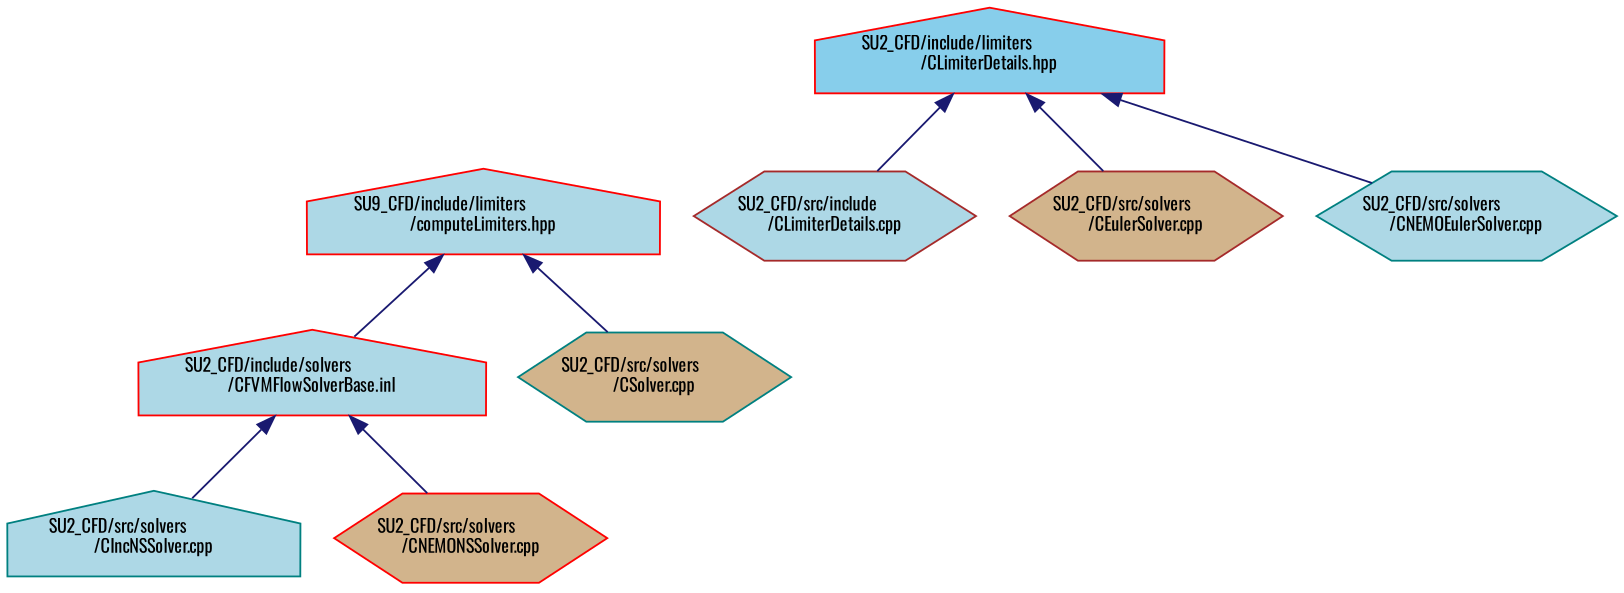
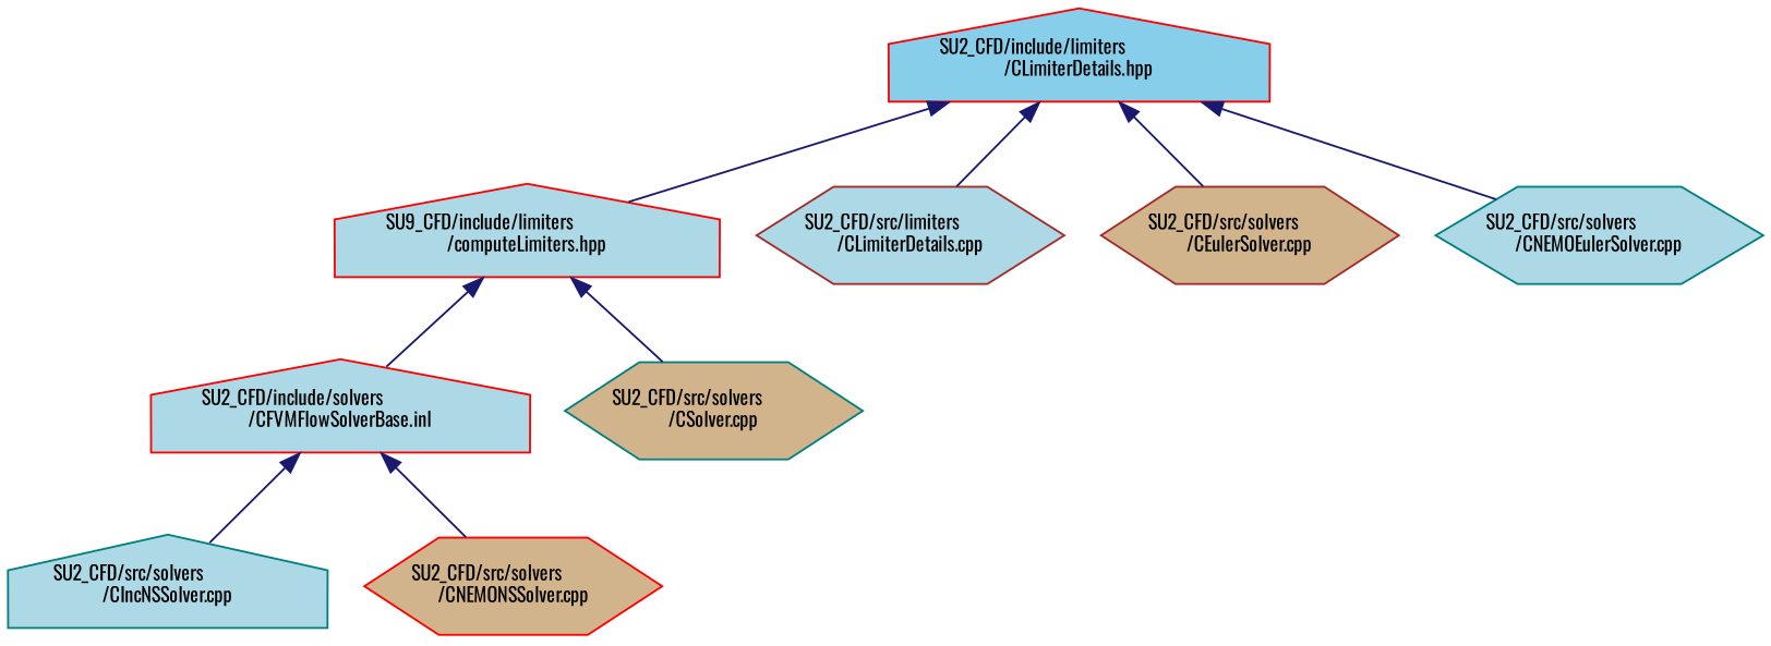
  digraph {
    fontname=Oswald
    node [color=red fillcolor=lightblue fontname=Oswald fontsize=10 shape=hexagon style=filled]
    edge [color=midnightblue dir=back fontname=Oswald fontsize=10 labelfontname=Helvetica labelfontsize=10 style=solid]
    n1 [fillcolor=skyblue fontcolor=black height=0.2 label="SU2_CFD/include/limiters\l/CLimiterDetails.hpp" shape=house width=0.4]
    n2 [height=0.2 label="SU9_CFD/include/limiters\l/computeLimiters.hpp" shape=house width=0.4]
-   n3 [color=brown height=0.2 label="SU2_CFD/src/include\l/CLimiterDetails.cpp" width=0.4]
+   n3 [color=brown height=0.2 label="SU2_CFD/src/limiters\l/CLimiterDetails.cpp" width=0.4]
    n4 [color=brown fillcolor=tan height=0.2 label="SU2_CFD/src/solvers\l/CEulerSolver.cpp" width=0.4]
    n5 [color=teal height=0.2 label="SU2_CFD/src/solvers\l/CNEMOEulerSolver.cpp" width=0.4]
    n6 [height=0.2 label="SU2_CFD/include/solvers\l/CFVMFlowSolverBase.inl" shape=house width=0.4]
    n7 [color=teal fillcolor=tan height=0.2 label="SU2_CFD/src/solvers\l/CSolver.cpp" width=0.4]
    n8 [color=teal height=0.2 label="SU2_CFD/src/solvers\l/CIncNSSolver.cpp" shape=house width=0.4]
    n9 [fillcolor=tan height=0.2 label="SU2_CFD/src/solvers\l/CNEMONSSolver.cpp" width=0.4]
+   n1 -> n2
    n1 -> n3
    n1 -> n4
    n1 -> n5
    n2 -> n6
    n2 -> n7
    n6 -> n8
    n6 -> n9
  }
